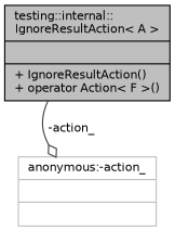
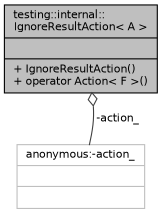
  digraph {
    node [fontname=Helvetica fontsize=10 shape=record]
    n1 [color=black fillcolor=grey75 fontcolor=black height=0.2 label="{testing::internal::\lIgnoreResultAction\< A \>\n||+ IgnoreResultAction()\l+ operator Action\< F \>()\l}" style=filled width=0.4]
    n2 [color=grey75 height=0.2 label="{anonymous:-action_\n||}" width=0.4]
-   n1 -> n2 [arrowhead=odiamond color=grey25 fontname=Helvetica fontsize=10 label=" -action_" labelfontname=Helvetica labelfontsize=10 style=solid]
+   n2 -> n1 [arrowhead=odiamond color=grey25 fontname=Helvetica fontsize=10 label=" -action_" labelfontname=Helvetica labelfontsize=10 style=solid]
  }
